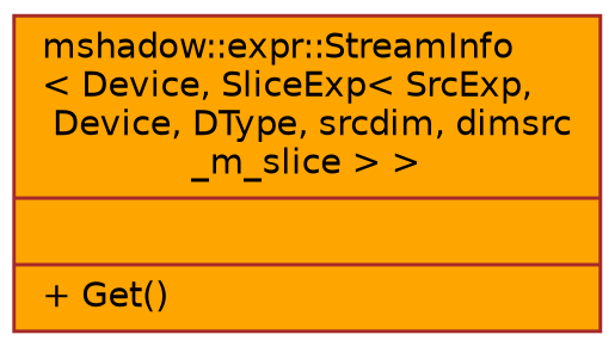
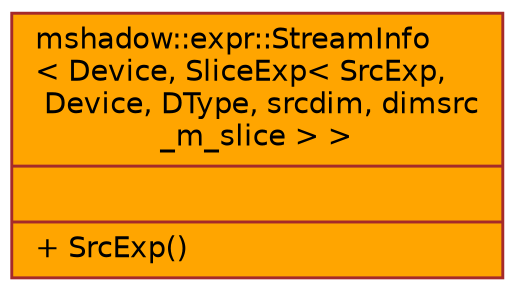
  digraph {
-   n1 [color=brown fillcolor=orange fontcolor=black fontname=Helvetica fontsize=10 height=0.2 label="{mshadow::expr::StreamInfo\l\< Device, SliceExp\< SrcExp,\l Device, DType, srcdim, dimsrc\l_m_slice \> \>\n||+ Get()\l}" shape=record style=filled width=0.4]
+   n1 [color=brown fillcolor=orange fontcolor=black fontname=Helvetica fontsize=10 height=0.2 label="{mshadow::expr::StreamInfo\l\< Device, SliceExp\< SrcExp,\l Device, DType, srcdim, dimsrc\l_m_slice \> \>\n||+ SrcExp()\l}" shape=record style=filled width=0.4]
  }
